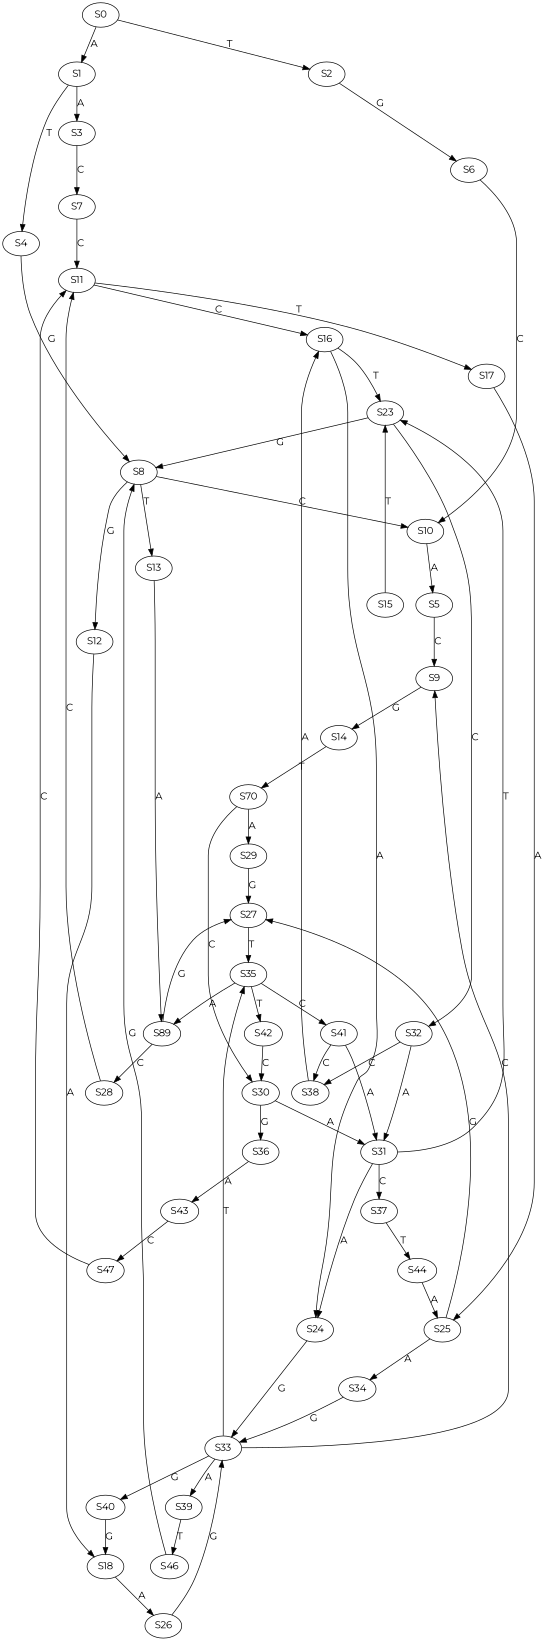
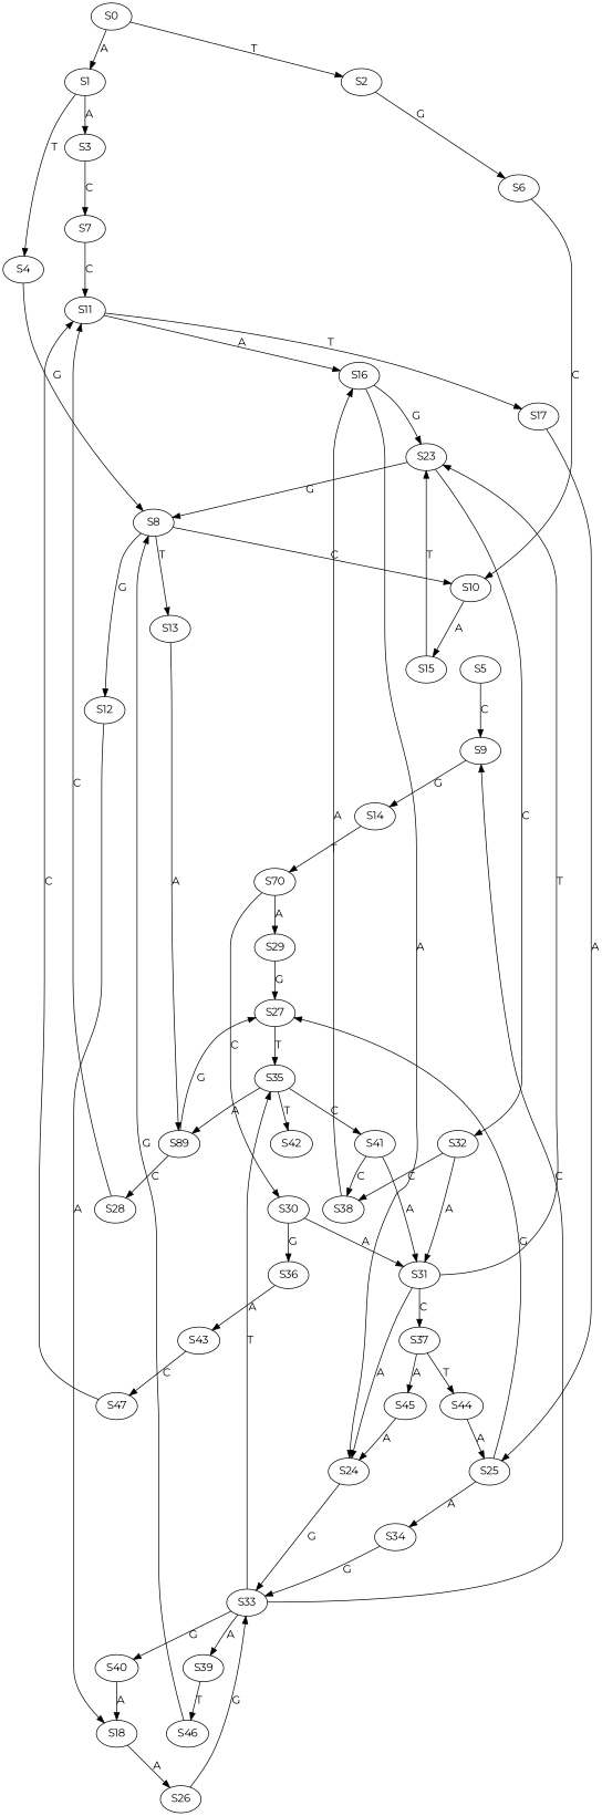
  strict digraph {
    fontname=Montserrat
    node [fontname=Montserrat]
    edge [fontname=Montserrat]
    S0
    S1
    S2
    S3
    S4
    S6
    S7
    S8
    S5
    S9
    S10
    S11
    S12
    S13
    S14
    S15
    S16
    S17
    S18
    n20 [label=S89]
    n21 [label=S70]
    S23
    S24
    S25
    S26
    S27
    S28
    S29
    S30
    S32
    S33
    S34
    S35
    S31
    S36
    S37
    S38
    S39
    S40
    S41
    S42
    S43
    S44
+   S45
    S46
    S47
    S0 -> S1 [label=A]
    S0 -> S2 [label=T]
    S1 -> S3 [label=A]
    S1 -> S4 [label=T]
    S2 -> S6 [label=G]
    S3 -> S7 [label=C]
    S4 -> S8 [label=G]
    S6 -> S10 [label=C]
    S7 -> S11 [label=C]
    S8 -> S10 [label=C]
    S8 -> S12 [label=G]
    S8 -> S13 [label=T]
    S5 -> S9 [label=C]
    S9 -> S14 [label=G]
-   S10 -> S5 [label=A]
-   S11 -> S16 [label=C]
+   S10 -> S15 [label=A]
+   S11 -> S16 [label=A]
    S11 -> S17 [label=T]
    S12 -> S18 [label=A]
    S13 -> n20 [label=A]
    S14 -> n21 [label=T]
    S15 -> S23 [label=T]
-   S16 -> S23 [label=T]
+   S16 -> S23 [label=G]
    S16 -> S24 [label=A]
    S17 -> S25 [label=A]
    S18 -> S26 [label=A]
    n20 -> S27 [label=G]
    n20 -> S28 [label=C]
    n21 -> S29 [label=A]
    n21 -> S30 [label=C]
    S23 -> S8 [label=G]
    S23 -> S32 [label=C]
    S24 -> S33 [label=G]
    S25 -> S27 [label=G]
    S25 -> S34 [label=A]
    S26 -> S33 [label=G]
    S27 -> S35 [label=T]
    S28 -> S11 [label=C]
    S29 -> S27 [label=G]
    S30 -> S31 [label=A]
    S30 -> S36 [label=G]
    S32 -> S31 [label=A]
    S32 -> S38 [label=C]
    S33 -> S9 [label=C]
    S33 -> S35 [label=T]
    S33 -> S39 [label=A]
    S33 -> S40 [label=G]
    S34 -> S33 [label=G]
    S35 -> n20 [label=A]
    S35 -> S41 [label=C]
    S35 -> S42 [label=T]
    S31 -> S23 [label=T]
    S31 -> S24 [label=A]
    S31 -> S37 [label=C]
    S36 -> S43 [label=A]
    S37 -> S44 [label=T]
+   S37 -> S45 [label=A]
    S38 -> S16 [label=A]
    S39 -> S46 [label=T]
-   S40 -> S18 [label=G]
+   S40 -> S18 [label=A]
    S41 -> S31 [label=A]
    S41 -> S38 [label=C]
-   S42 -> S30 [label=C]
    S43 -> S47 [label=C]
    S44 -> S25 [label=A]
+   S45 -> S24 [label=A]
    S46 -> S8 [label=G]
    S47 -> S11 [label=C]
  }
